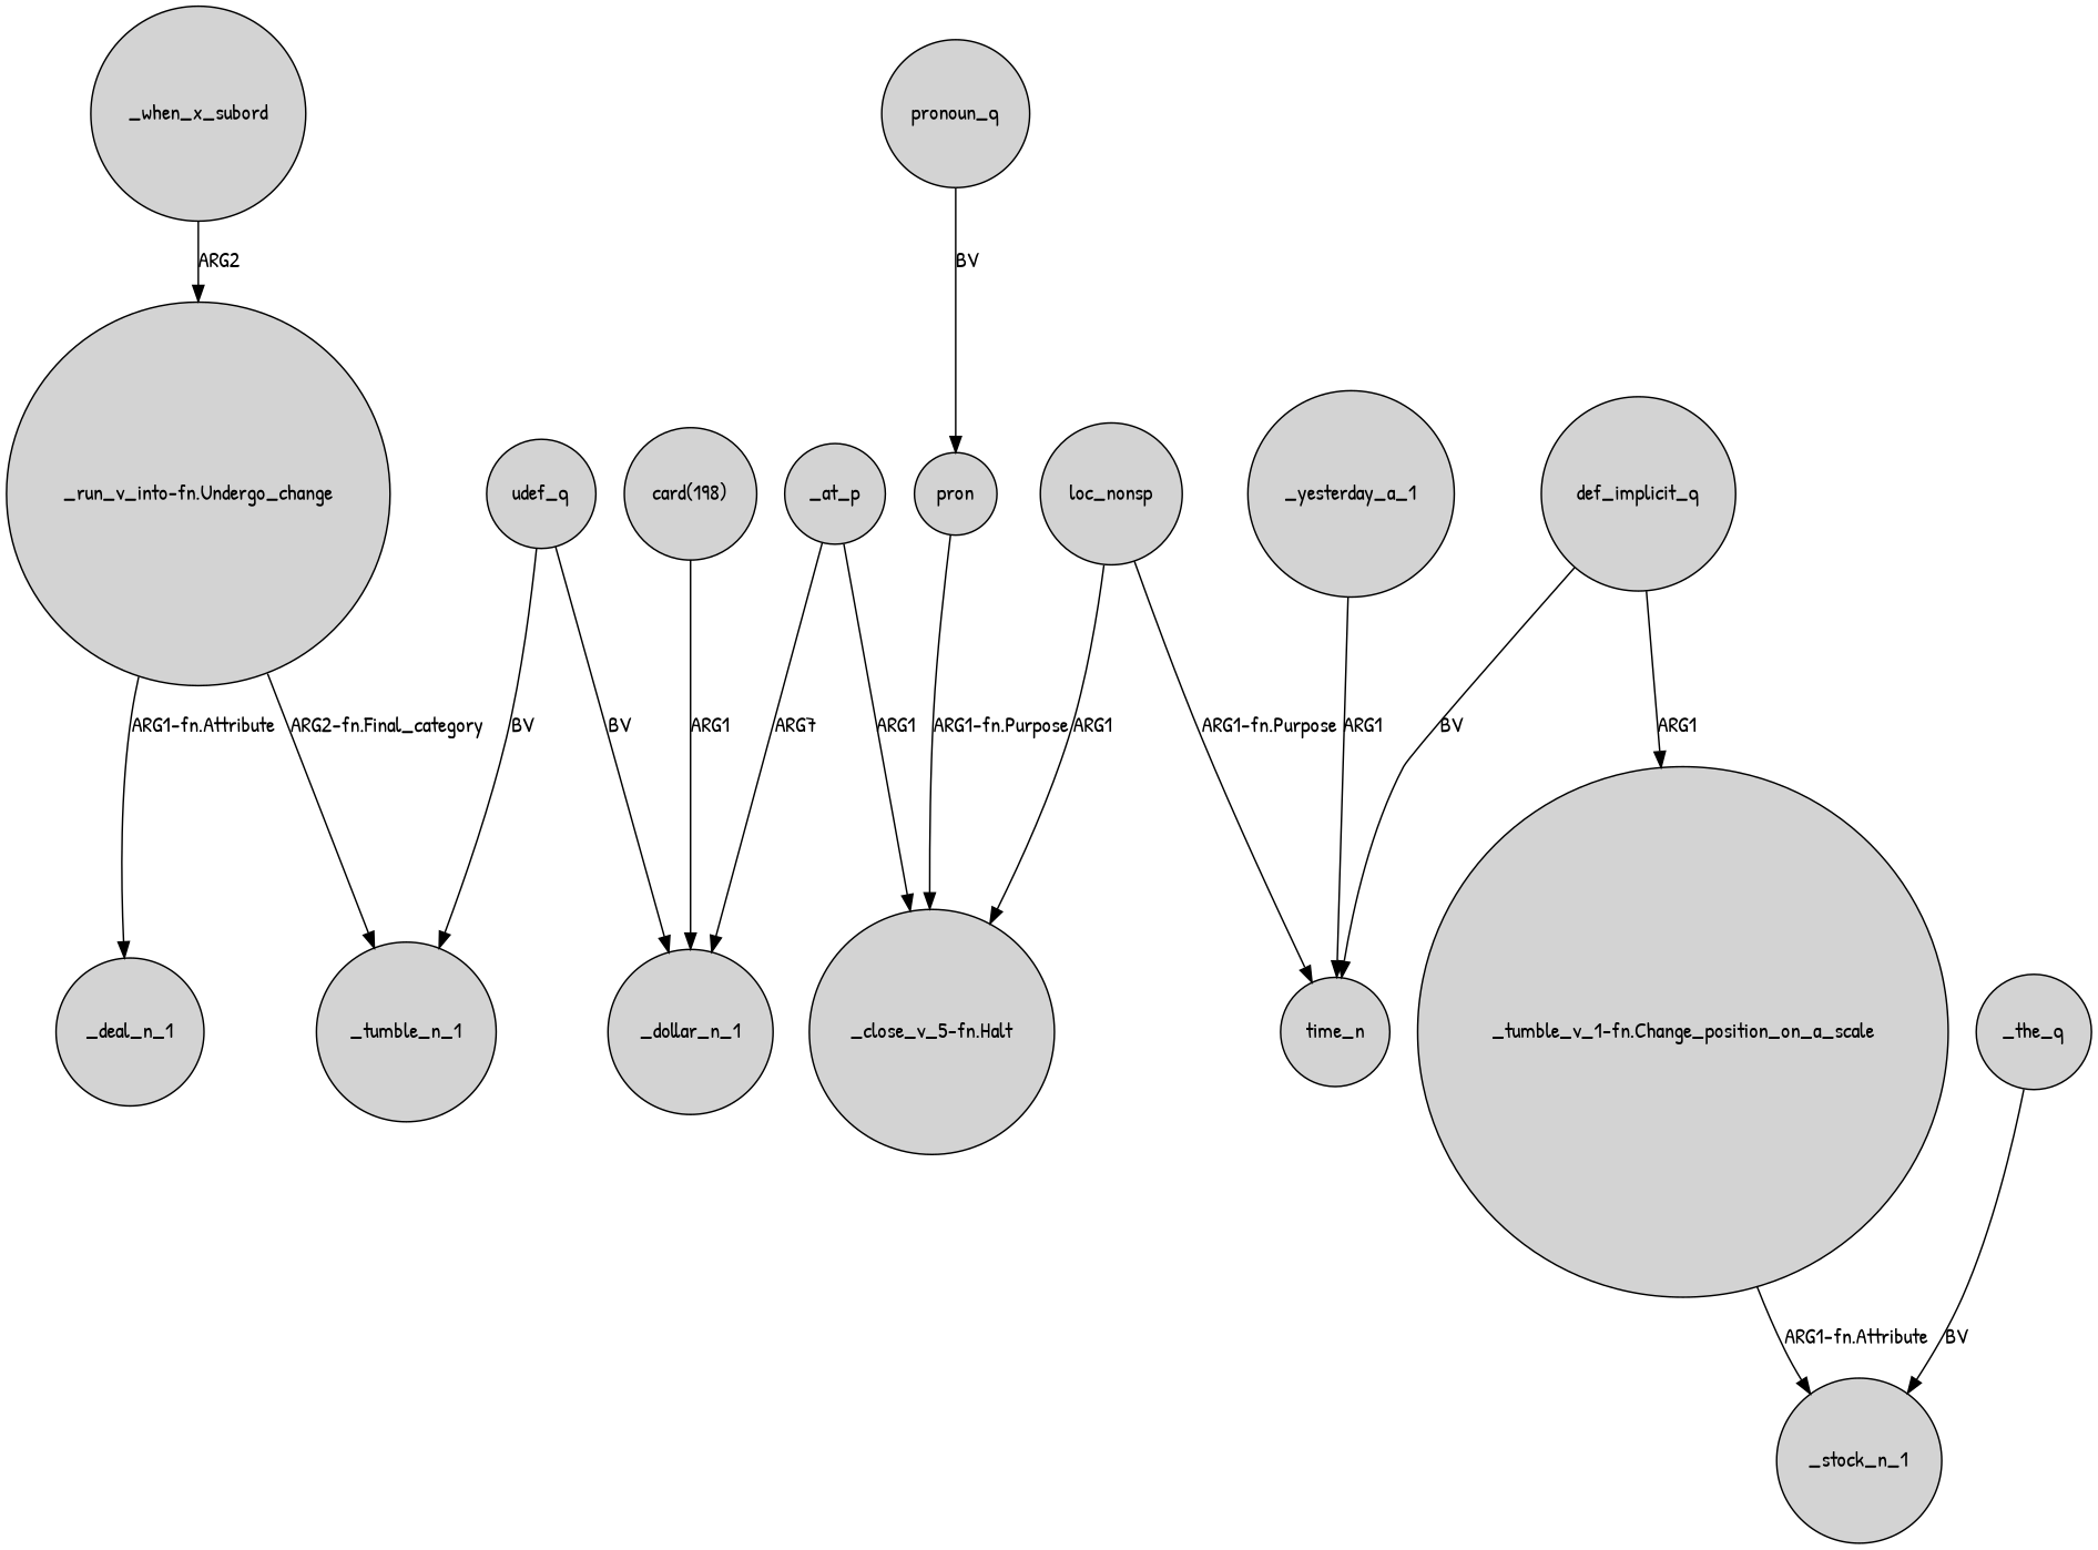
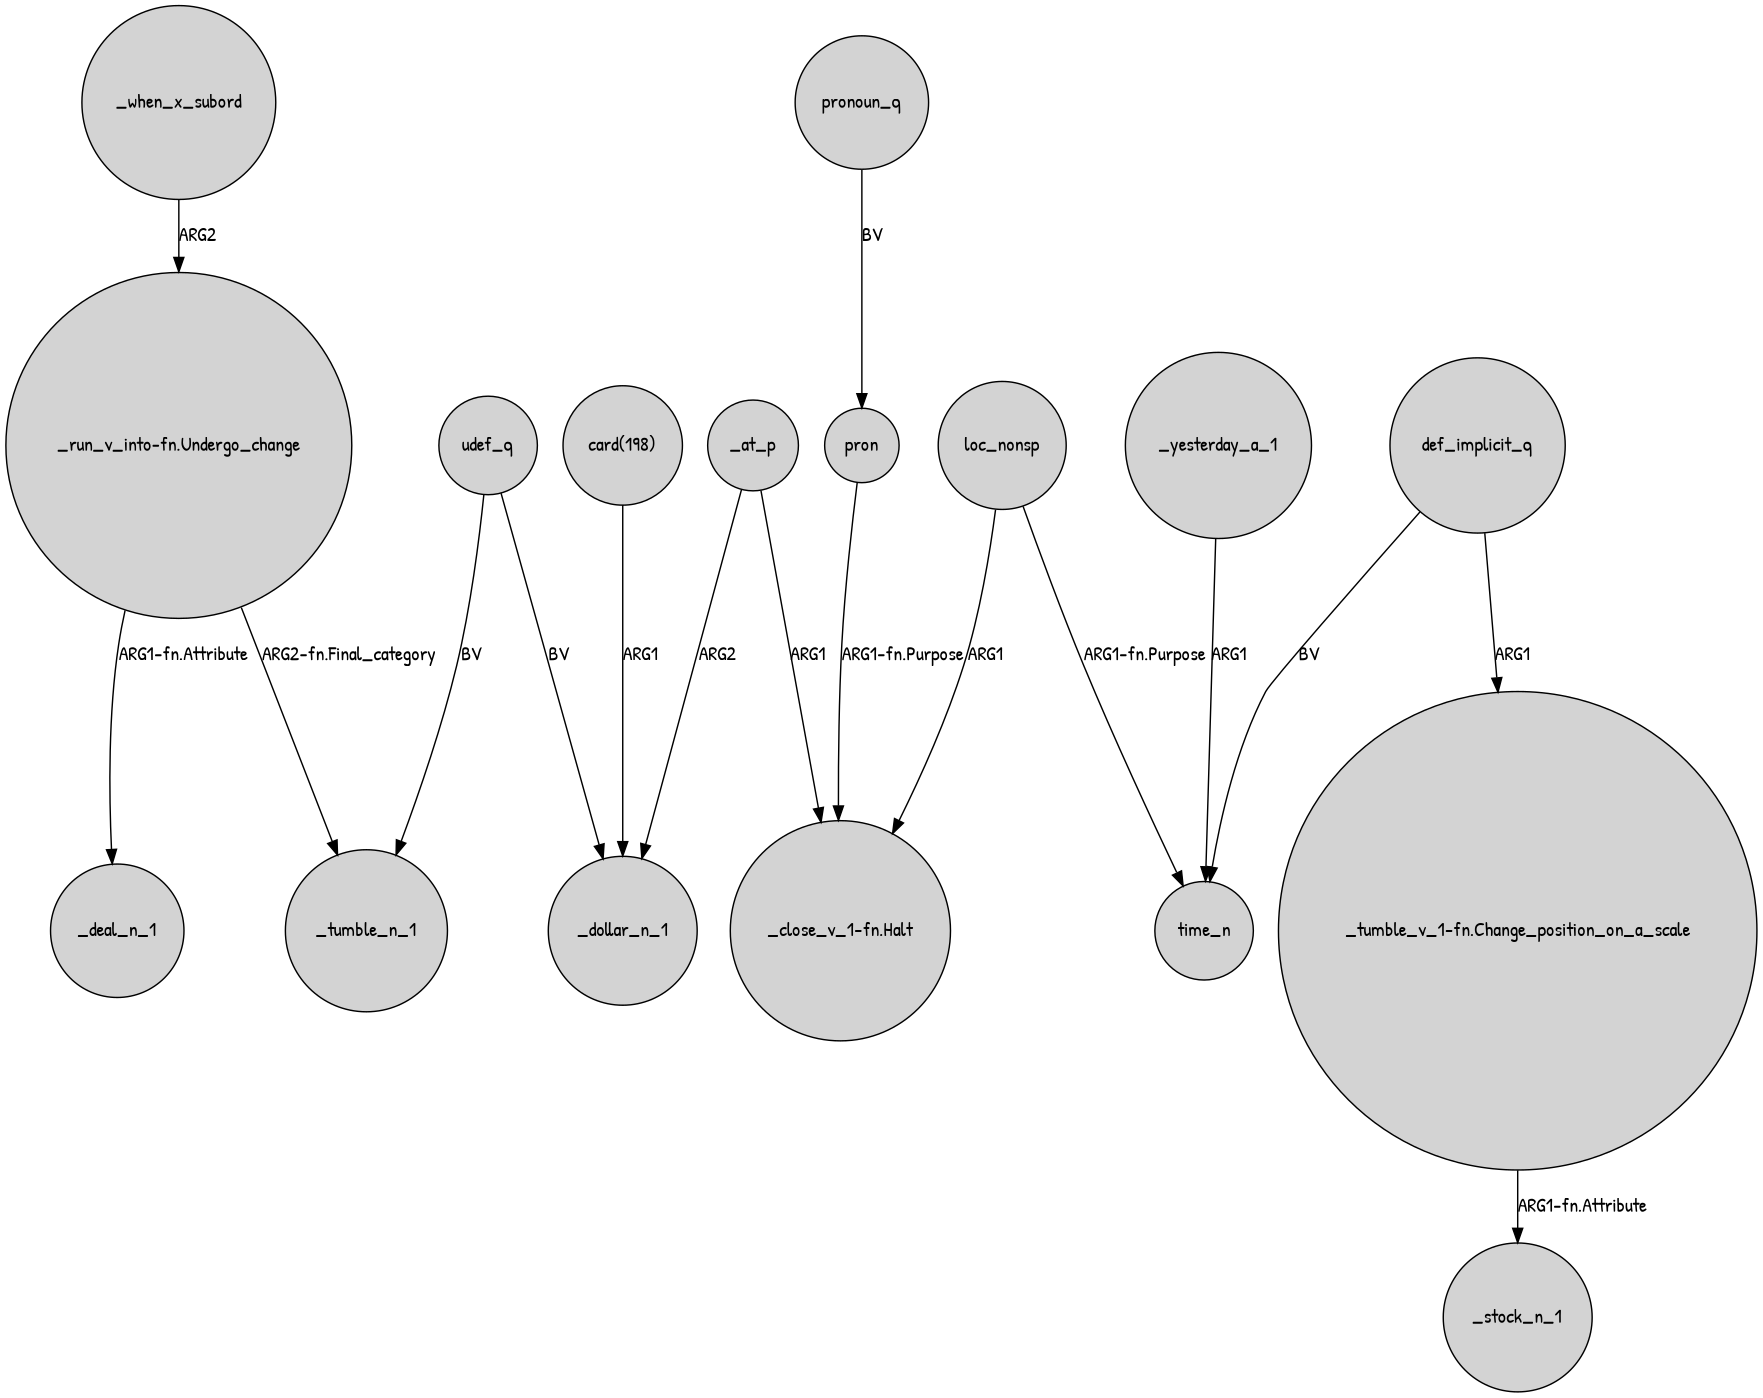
  digraph {
    fontname="Patrick Hand"
    node [fontname="Patrick Hand" shape=circle style=filled]
    edge [fontname="Patrick Hand"]
    n1 [label=_tumble_n_1]
    "_run_v_into-fn.Undergo_change"
    _deal_n_1
    _yesterday_a_1
    time_n
    udef_q
    _dollar_n_1
    loc_nonsp
-   "_close_v_1-fn.Halt" [label="_close_v_5-fn.Halt"]
+   "_close_v_1-fn.Halt"
    pron
    _at_p
    "card(198)"
-   _the_q
    _stock_n_1
    "_tumble_v_1-fn.Change_position_on_a_scale"
    _when_x_subord
    pronoun_q
    def_implicit_q
    "_run_v_into-fn.Undergo_change" -> n1 [label="ARG2-fn.Final_category"]
    "_run_v_into-fn.Undergo_change" -> _deal_n_1 [label="ARG1-fn.Attribute"]
    _yesterday_a_1 -> time_n [label=ARG1]
    udef_q -> n1 [label=BV]
    udef_q -> _dollar_n_1 [label=BV]
    loc_nonsp -> time_n [label="ARG1-fn.Purpose"]
    loc_nonsp -> "_close_v_1-fn.Halt" [label=ARG1]
    pron -> "_close_v_1-fn.Halt" [label="ARG1-fn.Purpose"]
-   _at_p -> _dollar_n_1 [label=ARG7]
+   _at_p -> _dollar_n_1 [label=ARG2]
    _at_p -> "_close_v_1-fn.Halt" [label=ARG1]
    "card(198)" -> _dollar_n_1 [label=ARG1]
-   _the_q -> _stock_n_1 [label=BV]
    "_tumble_v_1-fn.Change_position_on_a_scale" -> _stock_n_1 [label="ARG1-fn.Attribute"]
    _when_x_subord -> "_run_v_into-fn.Undergo_change" [label=ARG2]
    pronoun_q -> pron [label=BV]
    def_implicit_q -> time_n [label=BV]
    def_implicit_q -> "_tumble_v_1-fn.Change_position_on_a_scale" [label=ARG1]
  }
